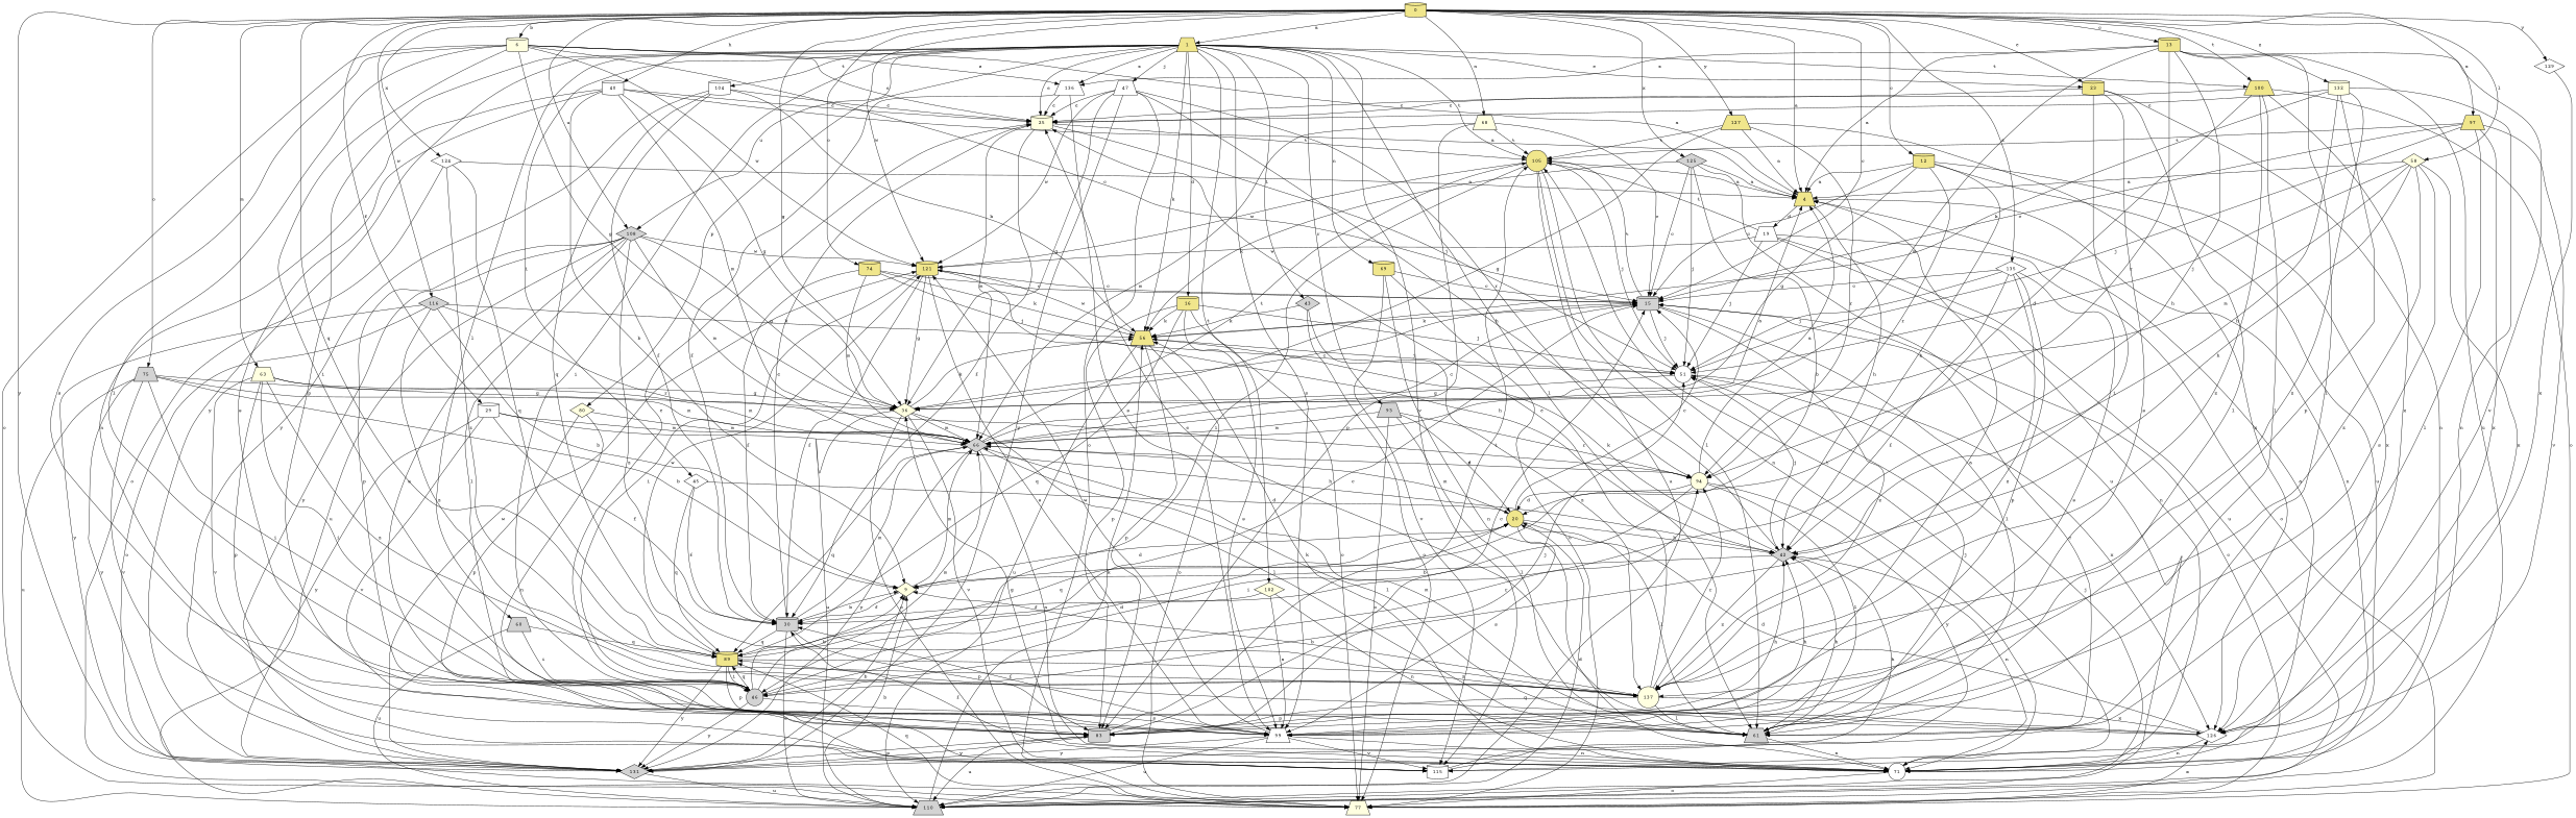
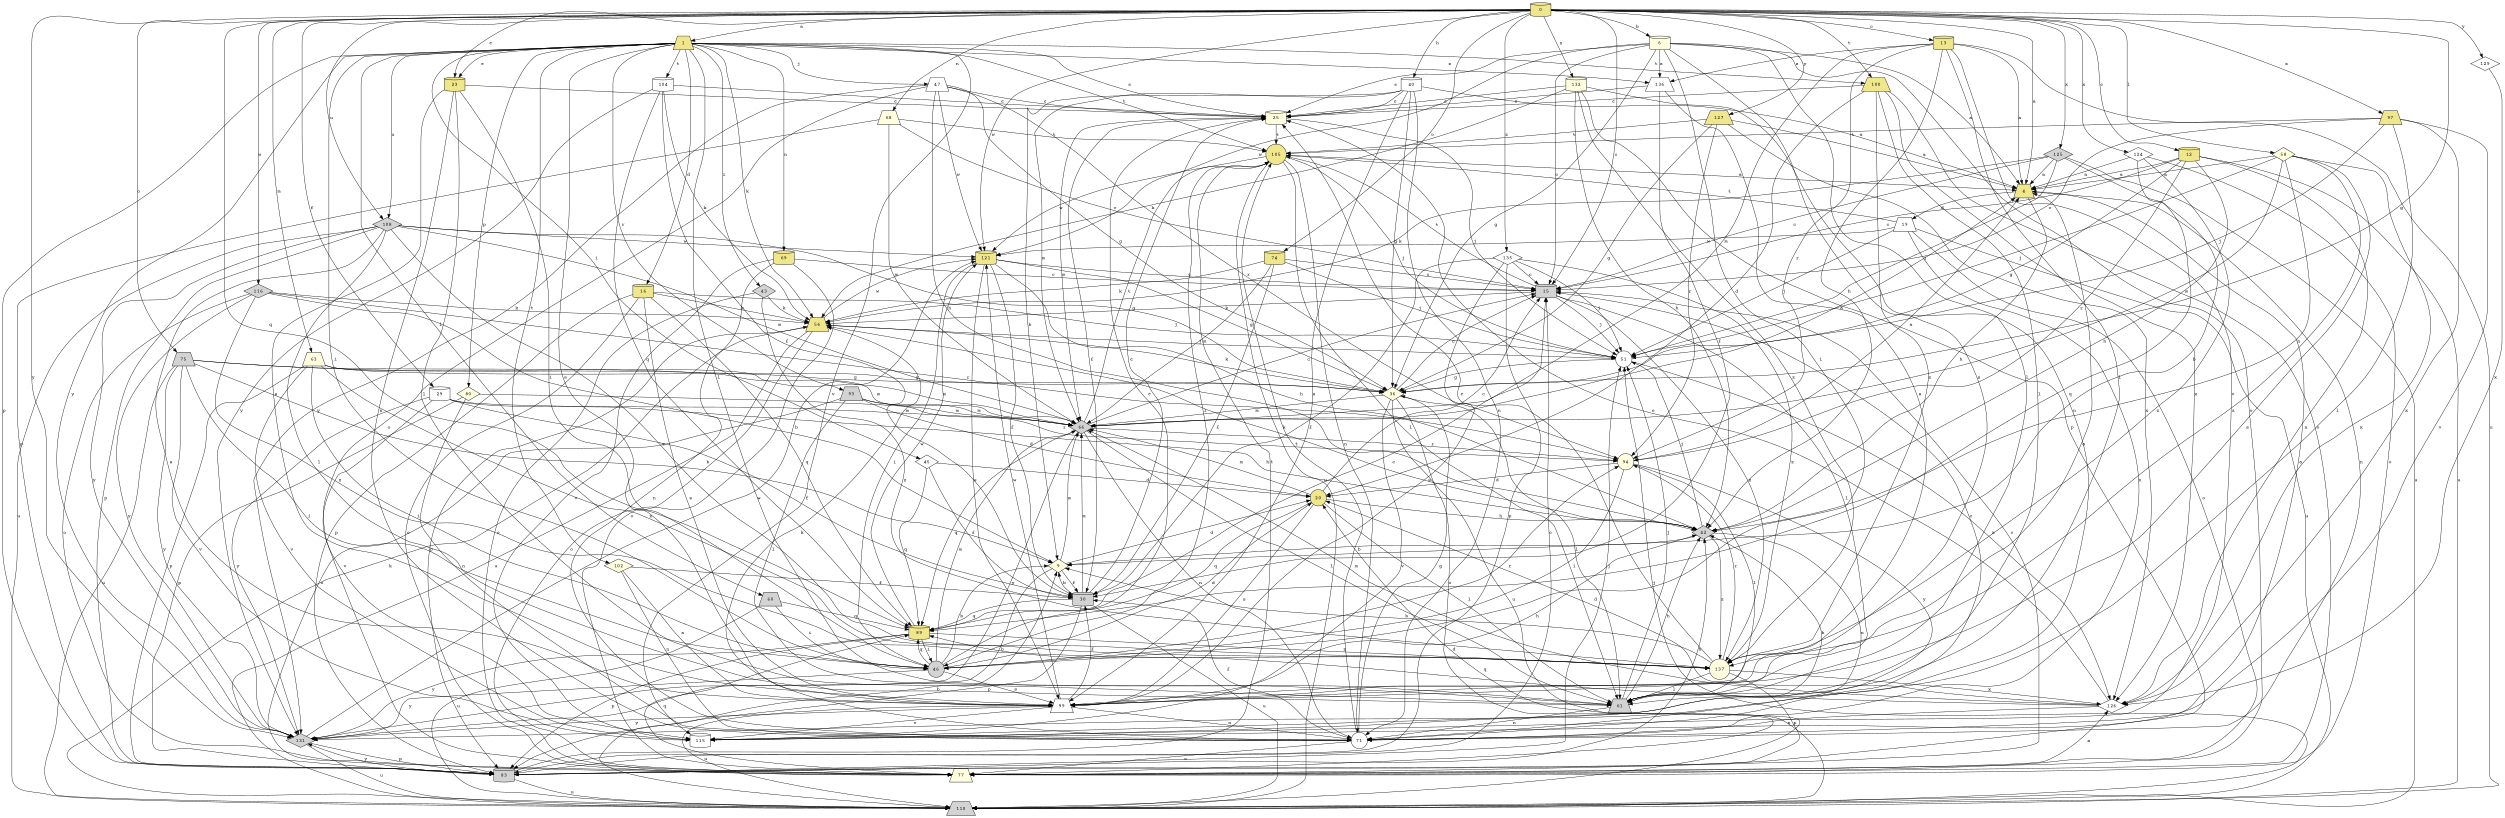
  strict digraph {
    fontname="Courier Prime"
    node [fillcolor=khaki fontname="Courier Prime" shape=cylinder style=filled]
    edge [fontname="Courier Prime"]
    1 [shape=trapezium]
    0
    4 [shape=trapezium]
    6 [fillcolor=lightyellow]
    12
    13
    15 [fillcolor=lightgrey]
    23
    29 [fillcolor=white]
    36 [fillcolor=lightyellow shape=diamond]
    40 [fillcolor=white]
    58 [fillcolor=lightyellow shape=diamond]
    63 [fillcolor=lightyellow shape=trapezium]
    68 [fillcolor=lightyellow shape=trapezium]
    74
    75 [fillcolor=lightgrey shape=trapezium]
    89
    97 [shape=trapezium]
    100 [shape=trapezium]
    108 [fillcolor=lightgrey shape=diamond]
    116 [fillcolor=lightgrey shape=diamond]
    121
    124 [fillcolor=white shape=diamond]
    125 [fillcolor=lightgrey shape=diamond]
    127 [shape=trapezium]
    129 [fillcolor=white shape=diamond]
    131 [fillcolor=lightgrey shape=diamond]
    132 [fillcolor=lightyellow]
    135 [fillcolor=white shape=diamond]
    16
    25 [fillcolor=lightyellow]
    43 [fillcolor=lightgrey shape=diamond]
    45 [fillcolor=white shape=diamond]
    46 [fillcolor=lightgrey shape=circle]
    47 [fillcolor=white shape=trapezium]
    56 [shape=trapezium]
    60 [fillcolor=lightgrey shape=trapezium]
    61 [fillcolor=lightgrey shape=trapezium]
    69
    80 [fillcolor=lightyellow shape=diamond]
    83 [fillcolor=lightgrey]
    93 [fillcolor=lightgrey shape=trapezium]
    99 [fillcolor=white shape=trapezium]
    102 [fillcolor=lightyellow shape=diamond]
    104 [fillcolor=white]
    105 [shape=circle]
    115 [fillcolor=white]
    136 [fillcolor=white shape=trapezium]
    19 [fillcolor=white shape=trapezium]
    42 [fillcolor=lightgrey shape=diamond]
    71 [fillcolor=white shape=circle]
    77 [fillcolor=lightyellow shape=trapezium]
    94 [fillcolor=lightyellow shape=circle]
    110 [fillcolor=lightgrey shape=trapezium]
    126 [fillcolor=white shape=diamond]
    66 [fillcolor=lightgrey shape=diamond]
    51 [fillcolor=white shape=circle]
    137 [fillcolor=lightyellow shape=circle]
    30 [fillcolor=lightgrey]
    9 [fillcolor=lightyellow shape=diamond]
    20 [shape=circle]
    1 -> 23 [label=e]
    1 -> 100 [label=t]
    1 -> 108 [label=u]
    1 -> 131 [label=y]
    1 -> 16 [label=d]
    1 -> 25 [label=e]
    1 -> 43 [label=i]
    1 -> 45 [label=i]
    1 -> 46 [label=i]
    1 -> 47 [label=j]
    1 -> 56 [label=k]
    1 -> 60 [label=l]
    1 -> 61 [label=l]
    1 -> 69 [label=n]
    1 -> 80 [label=p]
    1 -> 83 [label=p]
    1 -> 93 [label=r]
    1 -> 99 [label=s]
    1 -> 102 [label=t]
    1 -> 104 [label=t]
    1 -> 105 [label=t]
    1 -> 115 [label=v]
    1 -> 136 [label=z]
    0 -> 1 [label=a]
    0 -> 4 [label=a]
    0 -> 6 [label=b]
    0 -> 12 [label=c]
    0 -> 13 [label=c]
    0 -> 15 [label=c]
    0 -> 23 [label=e]
    0 -> 29 [label=f]
    0 -> 36 [label=g]
    0 -> 40 [label=h]
    0 -> 58 [label=l]
    0 -> 63 [label=m]
    0 -> 68 [label=n]
    0 -> 74 [label=o]
    0 -> 75 [label=o]
    0 -> 89 [label=q]
    0 -> 97 [label=s]
    0 -> 100 [label=t]
    0 -> 108 [label=u]
    0 -> 116 [label=w]
    0 -> 121 [label=w]
    0 -> 124 [label=x]
    0 -> 125 [label=x]
    0 -> 127 [label=y]
    0 -> 129 [label=y]
    0 -> 131 [label=y]
    0 -> 132 [label=z]
    0 -> 135 [label=z]
    4 -> 19 [label=d]
    4 -> 42 [label=h]
    4 -> 71 [label=n]
    6 -> 4 [label=a]
    6 -> 15 [label=c]
    6 -> 36 [label=g]
    6 -> 121 [label=w]
    6 -> 25 [label=e]
    6 -> 46 [label=i]
    6 -> 61 [label=l]
    6 -> 99 [label=s]
    6 -> 136 [label=z]
    6 -> 77 [label=o]
    12 -> 4 [label=a]
    12 -> 15 [label=c]
    12 -> 36 [label=g]
    12 -> 42 [label=h]
    12 -> 94 [label=r]
    12 -> 110 [label=u]
    12 -> 126 [label=x]
    13 -> 4 [label=a]
    13 -> 61 [label=l]
    13 -> 115 [label=v]
    13 -> 136 [label=z]
    13 -> 42 [label=h]
    13 -> 94 [label=r]
    13 -> 110 [label=u]
    13 -> 66 [label=m]
    15 -> 56 [label=k]
    15 -> 61 [label=l]
    15 -> 105 [label=t]
    15 -> 51 [label=j]
    15 -> 137 [label=z]
    23 -> 25 [label=e]
    23 -> 46 [label=i]
    23 -> 61 [label=l]
    23 -> 99 [label=s]
    23 -> 71 [label=n]
    29 -> 131 [label=y]
    29 -> 115 [label=v]
    29 -> 42 [label=h]
    29 -> 66 [label=m]
    29 -> 30 [label=f]
    36 -> 15 [label=c]
    36 -> 56 [label=k]
    36 -> 61 [label=l]
    36 -> 115 [label=v]
    36 -> 77 [label=o]
    36 -> 110 [label=u]
    36 -> 66 [label=m]
    40 -> 4 [label=a]
    40 -> 36 [label=g]
    40 -> 25 [label=e]
    40 -> 99 [label=s]
    40 -> 71 [label=n]
    40 -> 66 [label=m]
    40 -> 9 [label=b]
    58 -> 4 [label=a]
    58 -> 99 [label=s]
    58 -> 42 [label=h]
    58 -> 126 [label=x]
    58 -> 66 [label=m]
    58 -> 51 [label=j]
    58 -> 137 [label=z]
    63 -> 36 [label=g]
    63 -> 46 [label=i]
    63 -> 83 [label=p]
    63 -> 115 [label=v]
    63 -> 66 [label=m]
    63 -> 137 [label=z]
    68 -> 15 [label=c]
    68 -> 83 [label=p]
    68 -> 105 [label=t]
    68 -> 66 [label=m]
    74 -> 15 [label=c]
    74 -> 56 [label=k]
    74 -> 66 [label=m]
    74 -> 51 [label=j]
    74 -> 30 [label=f]
    75 -> 36 [label=g]
    75 -> 131 [label=y]
    75 -> 46 [label=i]
    75 -> 115 [label=v]
    75 -> 110 [label=u]
    75 -> 66 [label=m]
    75 -> 9 [label=b]
    89 -> 15 [label=c]
    89 -> 121 [label=w]
    89 -> 131 [label=y]
    89 -> 46 [label=i]
    89 -> 83 [label=p]
    89 -> 137 [label=z]
    97 -> 15 [label=c]
    97 -> 61 [label=l]
    97 -> 105 [label=t]
    97 -> 115 [label=v]
    97 -> 126 [label=x]
    97 -> 51 [label=j]
    100 -> 25 [label=e]
    100 -> 61 [label=l]
    100 -> 77 [label=o]
    100 -> 126 [label=x]
    100 -> 137 [label=z]
    100 -> 20 [label=d]
    108 -> 36 [label=g]
    108 -> 121 [label=w]
    108 -> 131 [label=y]
    108 -> 61 [label=l]
    108 -> 83 [label=p]
    108 -> 99 [label=s]
    108 -> 110 [label=u]
    108 -> 66 [label=m]
    108 -> 137 [label=z]
    116 -> 131 [label=y]
    116 -> 56 [label=k]
    116 -> 77 [label=o]
    116 -> 94 [label=r]
    116 -> 137 [label=z]
    116 -> 9 [label=b]
    121 -> 15 [label=c]
    121 -> 36 [label=g]
    121 -> 46 [label=i]
    121 -> 99 [label=s]
    121 -> 42 [label=h]
    121 -> 30 [label=f]
    124 -> 4 [label=a]
    124 -> 89 [label=q]
    124 -> 77 [label=o]
    124 -> 137 [label=z]
    125 -> 4 [label=a]
    125 -> 15 [label=c]
    125 -> 56 [label=k]
    125 -> 110 [label=u]
    125 -> 51 [label=j]
    125 -> 9 [label=b]
    127 -> 4 [label=a]
    127 -> 36 [label=g]
    127 -> 105 [label=t]
    127 -> 94 [label=r]
    127 -> 126 [label=x]
    129 -> 126 [label=x]
    131 -> 121 [label=w]
    131 -> 83 [label=p]
    131 -> 110 [label=u]
-   131 -> 9 [label=b]
+   9 -> 131 [label=b]
    132 -> 25 [label=e]
    132 -> 56 [label=k]
    132 -> 83 [label=p]
    132 -> 42 [label=h]
    132 -> 71 [label=n]
    132 -> 137 [label=z]
    135 -> 15 [label=c]
    135 -> 83 [label=p]
    135 -> 99 [label=s]
    135 -> 51 [label=j]
    135 -> 137 [label=z]
    135 -> 30 [label=f]
    16 -> 89 [label=q]
    16 -> 56 [label=k]
    16 -> 83 [label=p]
    16 -> 99 [label=s]
    16 -> 77 [label=o]
    16 -> 51 [label=j]
    25 -> 105 [label=t]
    25 -> 66 [label=m]
    25 -> 51 [label=j]
    25 -> 30 [label=f]
    43 -> 56 [label=k]
    43 -> 77 [label=o]
    43 -> 137 [label=z]
    45 -> 89 [label=q]
    45 -> 30 [label=f]
    45 -> 20 [label=d]
    46 -> 89 [label=q]
    46 -> 131 [label=y]
    46 -> 25 [label=e]
    46 -> 99 [label=s]
    46 -> 94 [label=r]
    46 -> 66 [label=m]
    46 -> 9 [label=b]
    46 -> 20 [label=d]
    47 -> 36 [label=g]
    47 -> 121 [label=w]
    47 -> 131 [label=y]
    47 -> 25 [label=e]
    47 -> 42 [label=h]
    47 -> 77 [label=o]
    47 -> 94 [label=r]
    56 -> 121 [label=w]
    56 -> 83 [label=p]
    56 -> 77 [label=o]
    56 -> 110 [label=u]
    56 -> 51 [label=j]
    60 -> 89 [label=q]
    60 -> 46 [label=i]
    60 -> 110 [label=u]
    61 -> 42 [label=h]
    61 -> 71 [label=n]
    61 -> 51 [label=j]
    69 -> 15 [label=c]
    69 -> 115 [label=v]
    69 -> 71 [label=n]
    69 -> 77 [label=o]
    80 -> 83 [label=p]
    80 -> 71 [label=n]
    80 -> 66 [label=m]
    83 -> 15 [label=c]
    83 -> 131 [label=y]
    83 -> 105 [label=t]
    83 -> 42 [label=h]
    83 -> 110 [label=u]
    83 -> 51 [label=j]
    93 -> 61 [label=l]
    93 -> 77 [label=o]
    93 -> 94 [label=r]
    93 -> 66 [label=m]
    93 -> 20 [label=d]
    99 -> 4 [label=a]
    99 -> 121 [label=w]
    99 -> 131 [label=y]
    99 -> 115 [label=v]
    99 -> 42 [label=h]
    99 -> 71 [label=n]
    99 -> 110 [label=u]
    99 -> 30 [label=f]
    102 -> 99 [label=s]
    102 -> 71 [label=n]
    102 -> 30 [label=f]
    104 -> 89 [label=q]
    104 -> 131 [label=y]
    104 -> 25 [label=e]
    104 -> 56 [label=k]
    104 -> 30 [label=f]
    105 -> 4 [label=a]
    105 -> 121 [label=w]
    105 -> 46 [label=i]
    105 -> 61 [label=l]
    105 -> 71 [label=n]
    105 -> 110 [label=u]
    105 -> 51 [label=j]
    115 -> 15 [label=c]
    115 -> 42 [label=h]
    136 -> 25 [label=e]
    136 -> 99 [label=s]
    136 -> 30 [label=f]
    19 -> 121 [label=w]
    19 -> 105 [label=t]
    19 -> 71 [label=n]
    19 -> 77 [label=o]
    19 -> 110 [label=u]
    19 -> 51 [label=j]
    42 -> 56 [label=k]
    42 -> 71 [label=n]
    42 -> 51 [label=j]
    42 -> 137 [label=z]
    42 -> 9 [label=b]
    71 -> 4 [label=a]
    71 -> 36 [label=g]
    71 -> 56 [label=k]
    71 -> 105 [label=t]
    71 -> 77 [label=o]
    71 -> 30 [label=f]
    77 -> 15 [label=c]
    77 -> 89 [label=q]
    77 -> 126 [label=x]
    94 -> 4 [label=a]
    94 -> 131 [label=y]
    94 -> 46 [label=i]
    94 -> 61 [label=l]
    94 -> 20 [label=d]
    110 -> 56 [label=k]
    110 -> 51 [label=j]
    110 -> 9 [label=b]
    110 -> 20 [label=d]
    126 -> 89 [label=q]
    126 -> 25 [label=e]
    126 -> 71 [label=n]
    126 -> 66 [label=m]
    126 -> 20 [label=d]
    66 -> 4 [label=a]
    66 -> 15 [label=c]
    66 -> 89 [label=q]
    66 -> 131 [label=y]
    66 -> 61 [label=l]
    66 -> 105 [label=t]
    66 -> 71 [label=n]
    66 -> 94 [label=r]
    51 -> 36 [label=g]
    51 -> 126 [label=x]
    137 -> 25 [label=e]
    137 -> 61 [label=l]
    137 -> 83 [label=p]
    137 -> 94 [label=r]
    137 -> 126 [label=x]
    137 -> 9 [label=b]
    30 -> 89 [label=q]
    30 -> 25 [label=e]
    30 -> 83 [label=p]
    30 -> 110 [label=u]
    30 -> 66 [label=m]
    30 -> 9 [label=b]
    9 -> 66 [label=m]
    9 -> 30 [label=f]
    9 -> 20 [label=d]
    20 -> 15 [label=c]
    20 -> 89 [label=q]
    20 -> 61 [label=l]
    20 -> 99 [label=s]
    20 -> 42 [label=h]
    20 -> 66 [label=m]
  }
